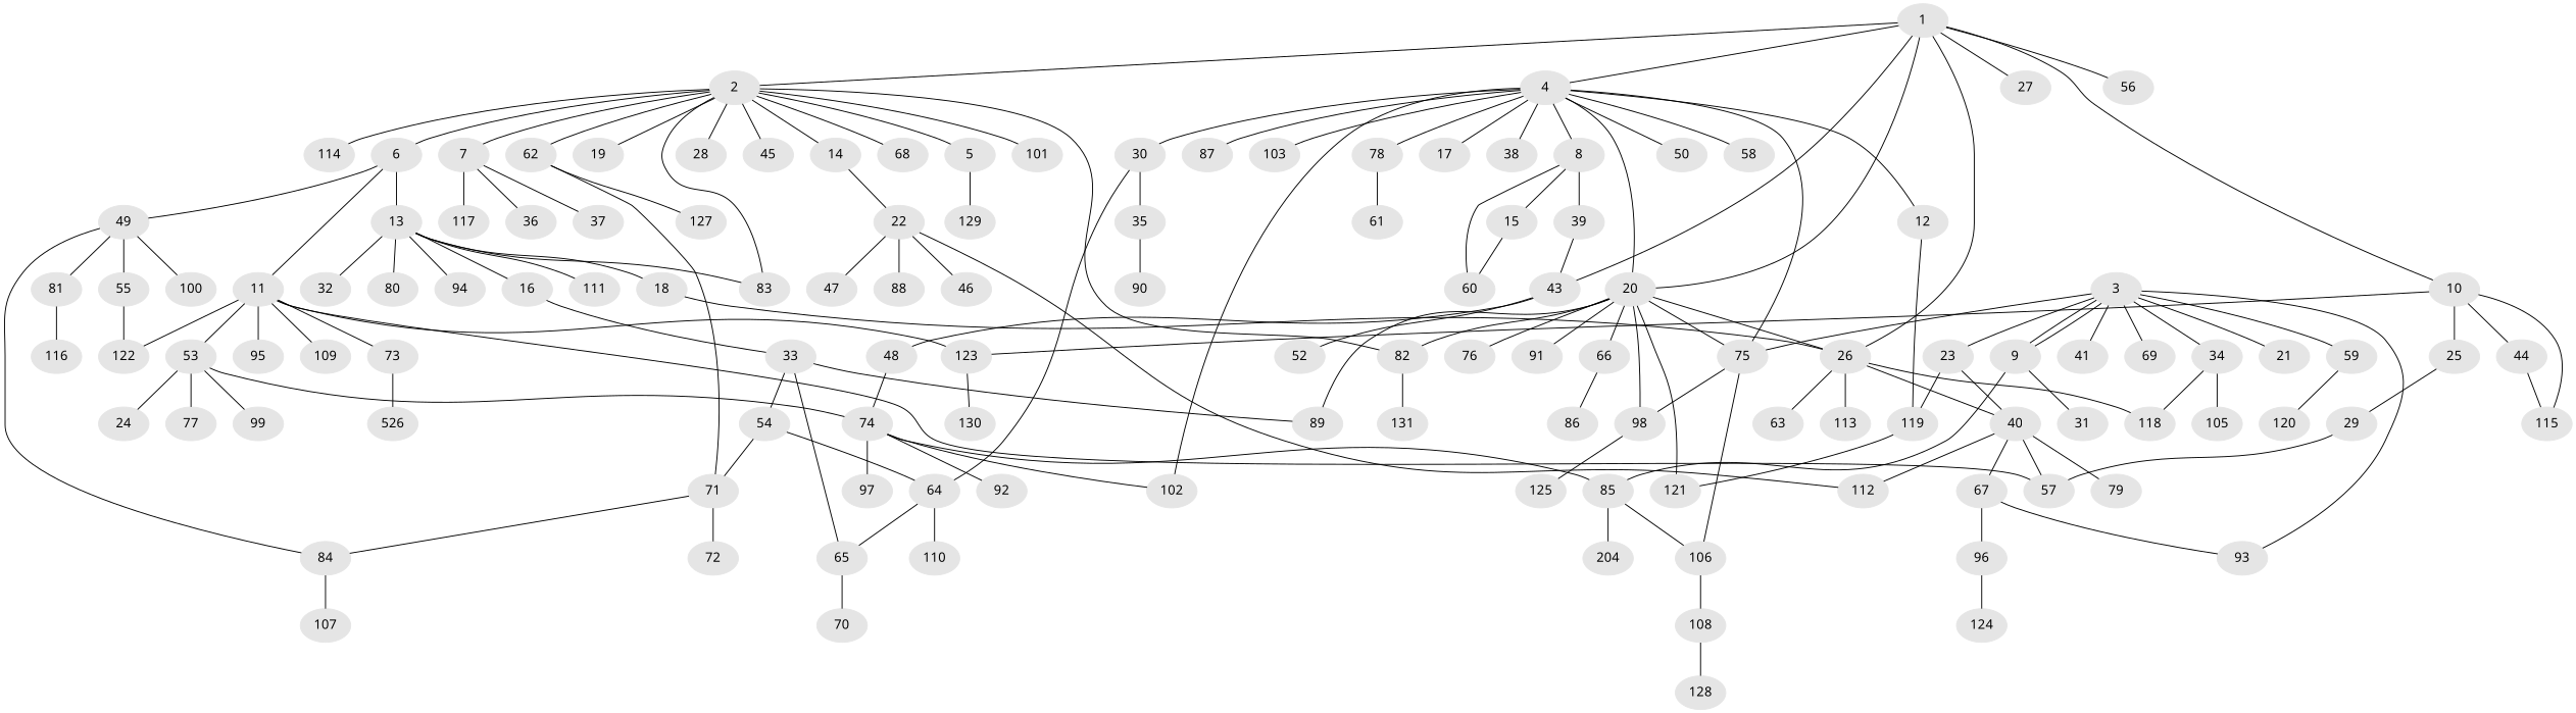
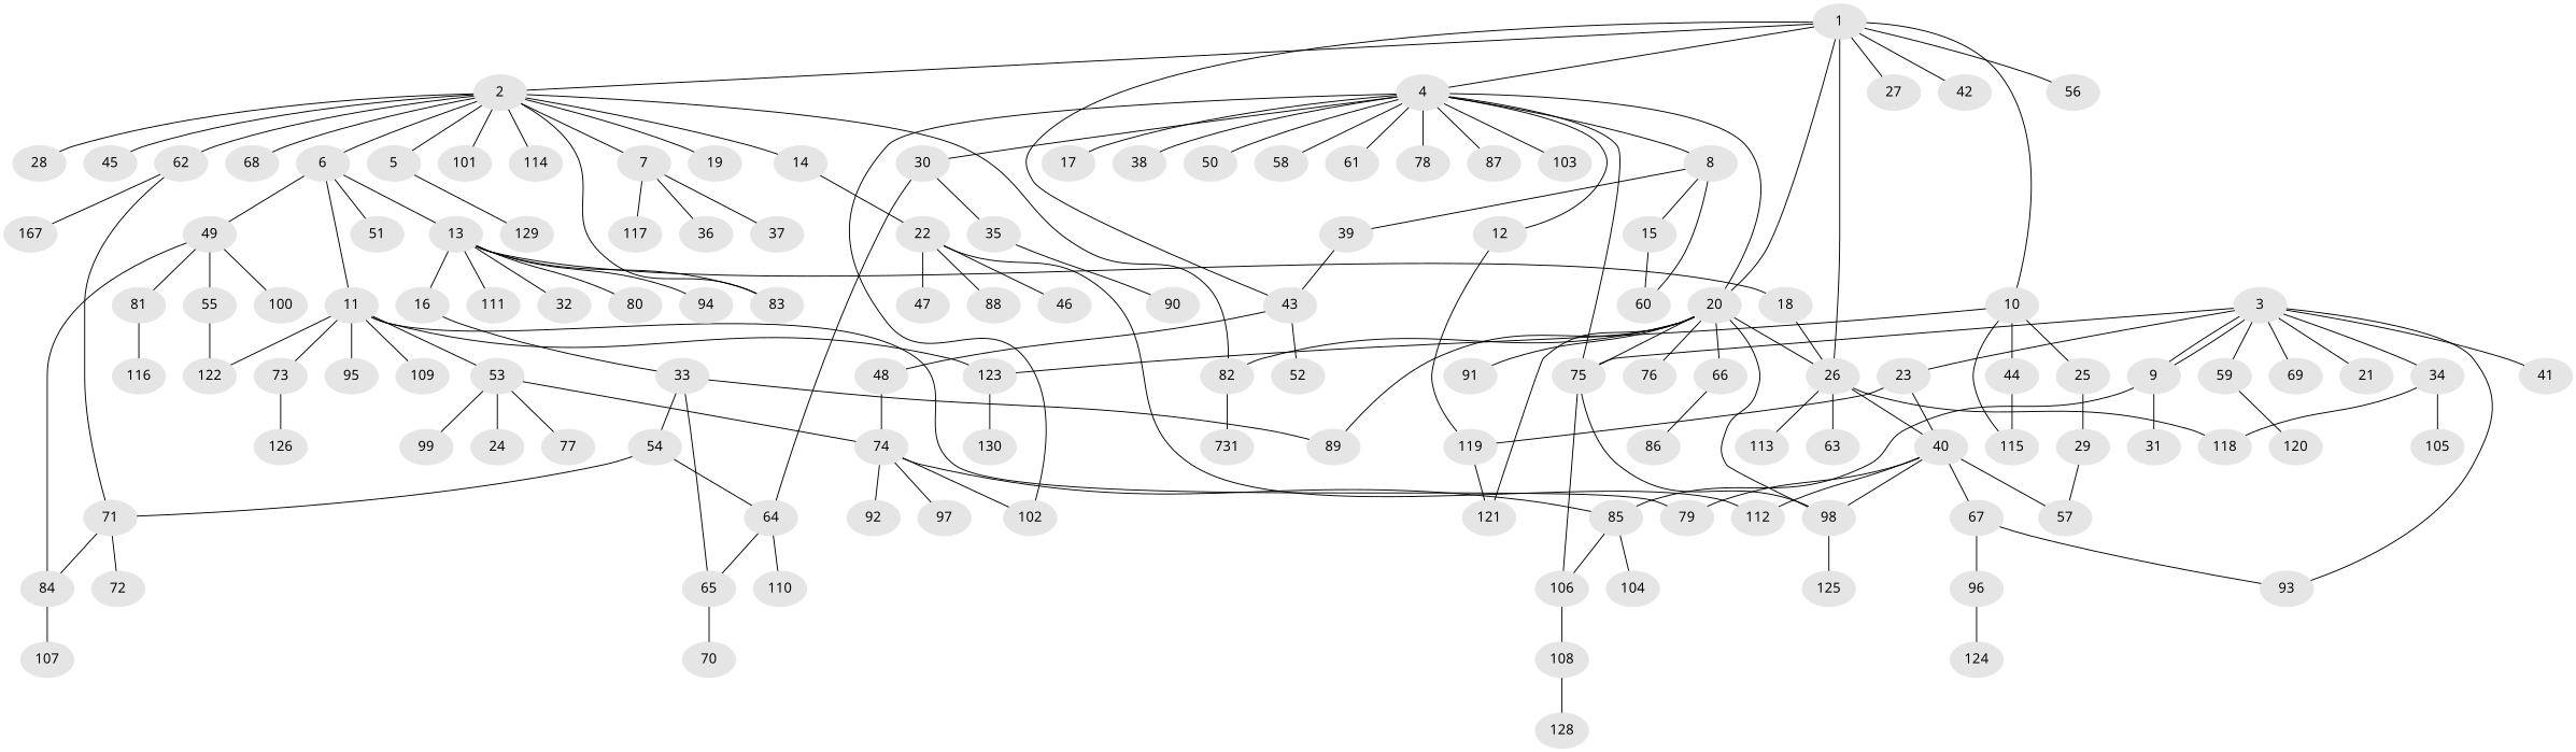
  graph {
    fontname="Noto Sans"
    node [color=gray90 fontname="Noto Sans" style=filled]
    edge [fontname="Noto Sans"]
    1
    2
    4
    10
    20
    26
    27
+   42
    43
    56
    5
    6
    7
    14
    19
    28
    45
    62
    68
    82
    83
    101
    114
    75
    8
    12
    17
    30
    38
    50
    58
    61
    78
    87
    102
    103
    25
    44
    115
    123
    66
    76
    89
    91
    98
    121
    40
    63
    113
    118
    48
    52
    3
    9
    21
    23
    34
    41
    59
    69
    93
    129
    11
    13
    49
+   51
    36
    37
    117
    22
    71
-   127
-   131
+   127 [label=167]
+   131 [label=731]
    31
    85
    119
    105
    120
    106
    15
    39
    60
    35
    64
    53
    57
    73
    95
    109
    122
    16
    18
    32
    80
    94
    111
    55
    81
    84
    100
-   104 [label=204]
+   104
    29
    130
    24
    74
    77
    99
-   126 [label=526]
+   126
    33
    46
    47
    88
    112
    54
    65
    86
    125
    67
    79
    90
    110
    70
    96
    92
    97
    116
    107
    72
    124
    108
    128
    1 -- 2
    1 -- 4
    1 -- 10
    1 -- 20
    1 -- 26
    1 -- 27
+   1 -- 42
    1 -- 43
    1 -- 56
    2 -- 5
    2 -- 6
    2 -- 7
    2 -- 14
    2 -- 19
    2 -- 28
    2 -- 45
    2 -- 62
    2 -- 68
    2 -- 82
    2 -- 83
    2 -- 101
    2 -- 114
    4 -- 20
    4 -- 75
    4 -- 8
    4 -- 12
    4 -- 17
    4 -- 30
    4 -- 38
    4 -- 50
    4 -- 58
-   78 -- 61
+   4 -- 61
    4 -- 78
    4 -- 87
    4 -- 102
    4 -- 103
    10 -- 25
    10 -- 44
    10 -- 115
    10 -- 123
    20 -- 26
    20 -- 82
    20 -- 75
    20 -- 66
    20 -- 76
    20 -- 89
    20 -- 91
    20 -- 98
    20 -- 121
    26 -- 40
    26 -- 63
    26 -- 113
    26 -- 118
    43 -- 48
    43 -- 52
    5 -- 129
    6 -- 11
    6 -- 13
    6 -- 49
+   6 -- 51
    7 -- 36
    7 -- 37
    7 -- 117
    14 -- 22
    62 -- 71
    62 -- 127
    82 -- 131
    75 -- 98
    75 -- 106
    8 -- 15
    8 -- 39
    8 -- 60
    12 -- 119
    30 -- 35
    30 -- 64
    25 -- 29
    44 -- 115
    123 -- 130
    66 -- 86
    98 -- 125
+   40 -- 98
    40 -- 57
    40 -- 112
    40 -- 67
    40 -- 79
    48 -- 74
    3 -- 75
    3 -- 9
    3 -- 9
    3 -- 21
    3 -- 23
    3 -- 34
    3 -- 41
    3 -- 59
    3 -- 69
    3 -- 93
    9 -- 31
    9 -- 85
    23 -- 40
    23 -- 119
    34 -- 118
    34 -- 105
    59 -- 120
    11 -- 123
    11 -- 53
-   11 -- 57
+   11 -- 79
    11 -- 73
    11 -- 95
    11 -- 109
    11 -- 122
    13 -- 83
    13 -- 16
    13 -- 18
    13 -- 32
    13 -- 80
    13 -- 94
    13 -- 111
    49 -- 55
    49 -- 81
    49 -- 84
    49 -- 100
    22 -- 46
    22 -- 47
    22 -- 88
    22 -- 112
    71 -- 84
    71 -- 72
    85 -- 106
    85 -- 104
    119 -- 121
    106 -- 108
    15 -- 60
    39 -- 43
    35 -- 90
    64 -- 65
    64 -- 110
    53 -- 24
    53 -- 74
    53 -- 77
    53 -- 99
    73 -- 126
    16 -- 33
    18 -- 26
    55 -- 122
    81 -- 116
    84 -- 107
    29 -- 57
    74 -- 102
    74 -- 85
    74 -- 92
    74 -- 97
    33 -- 89
    33 -- 54
    33 -- 65
    54 -- 71
    54 -- 64
    65 -- 70
    67 -- 93
    67 -- 96
    96 -- 124
    108 -- 128
  }
